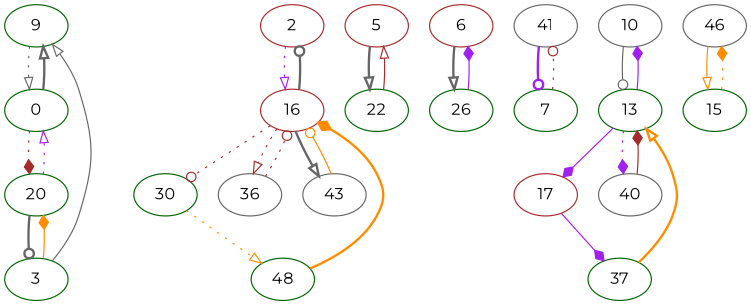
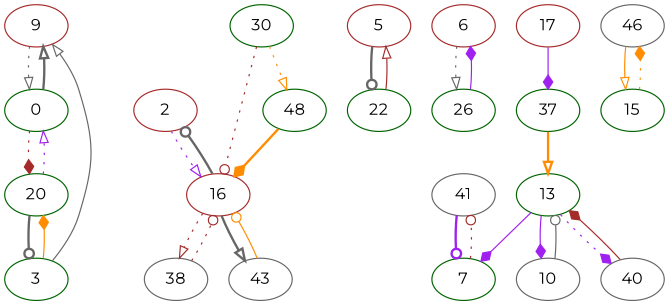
  digraph {
    fontname=Montserrat
    node [color=darkgreen fontname=Montserrat]
    edge [arrowhead=onormal color=gray40 fontname=Montserrat style=dotted]
-   9
+   9 [color=brown]
    0
    20
    3
    2 [color=brown]
    16 [color=brown]
    30
-   36 [color=gray40]
+   36 [color=gray40 label=38]
    43 [color=gray40]
    48
    5 [color=brown]
    22
    6 [color=brown]
    26
    41 [color=gray40]
    7
    10 [color=gray40]
    13
    17 [color=brown]
    40 [color=gray40]
    37
    46 [color=gray40]
    15
    9 -> 0
    0 -> 9 [style=bold]
    0 -> 20 [arrowhead=diamond color=brown]
    20 -> 0 [color=purple]
    20 -> 3 [arrowhead=odot style=bold]
    3 -> 9 [style=solid]
    3 -> 20 [arrowhead=diamond color=darkorange style=solid]
    2 -> 16 [color=purple]
    16 -> 2 [arrowhead=odot style=bold]
-   16 -> 30 [arrowhead=odot color=brown]
+   30 -> 16 [arrowhead=odot color=brown]
    16 -> 36 [color=brown]
    16 -> 43 [style=bold]
    30 -> 48 [color=darkorange]
    36 -> 16 [arrowhead=odot color=brown]
    43 -> 16 [arrowhead=odot color=darkorange style=solid]
    48 -> 16 [arrowhead=diamond color=darkorange style=bold]
-   5 -> 22 [style=bold]
+   5 -> 22 [arrowhead=odot style=bold]
    22 -> 5 [color=brown style=solid]
-   6 -> 26 [style=bold]
+   6 -> 26
    26 -> 6 [arrowhead=diamond color=purple style=solid]
    41 -> 7 [arrowhead=odot color=purple style=bold]
    7 -> 41 [arrowhead=odot color=brown]
    10 -> 13 [arrowhead=odot style=solid]
    13 -> 10 [arrowhead=diamond color=purple style=solid]
-   13 -> 17 [arrowhead=diamond color=purple style=solid]
+   13 -> 7 [arrowhead=diamond color=purple style=solid]
    13 -> 40 [arrowhead=diamond color=purple]
    17 -> 37 [arrowhead=diamond color=purple style=solid]
    40 -> 13 [arrowhead=diamond color=brown style=solid]
    37 -> 13 [color=darkorange style=bold]
    46 -> 15 [color=darkorange style=solid]
    15 -> 46 [arrowhead=diamond color=darkorange]
  }
